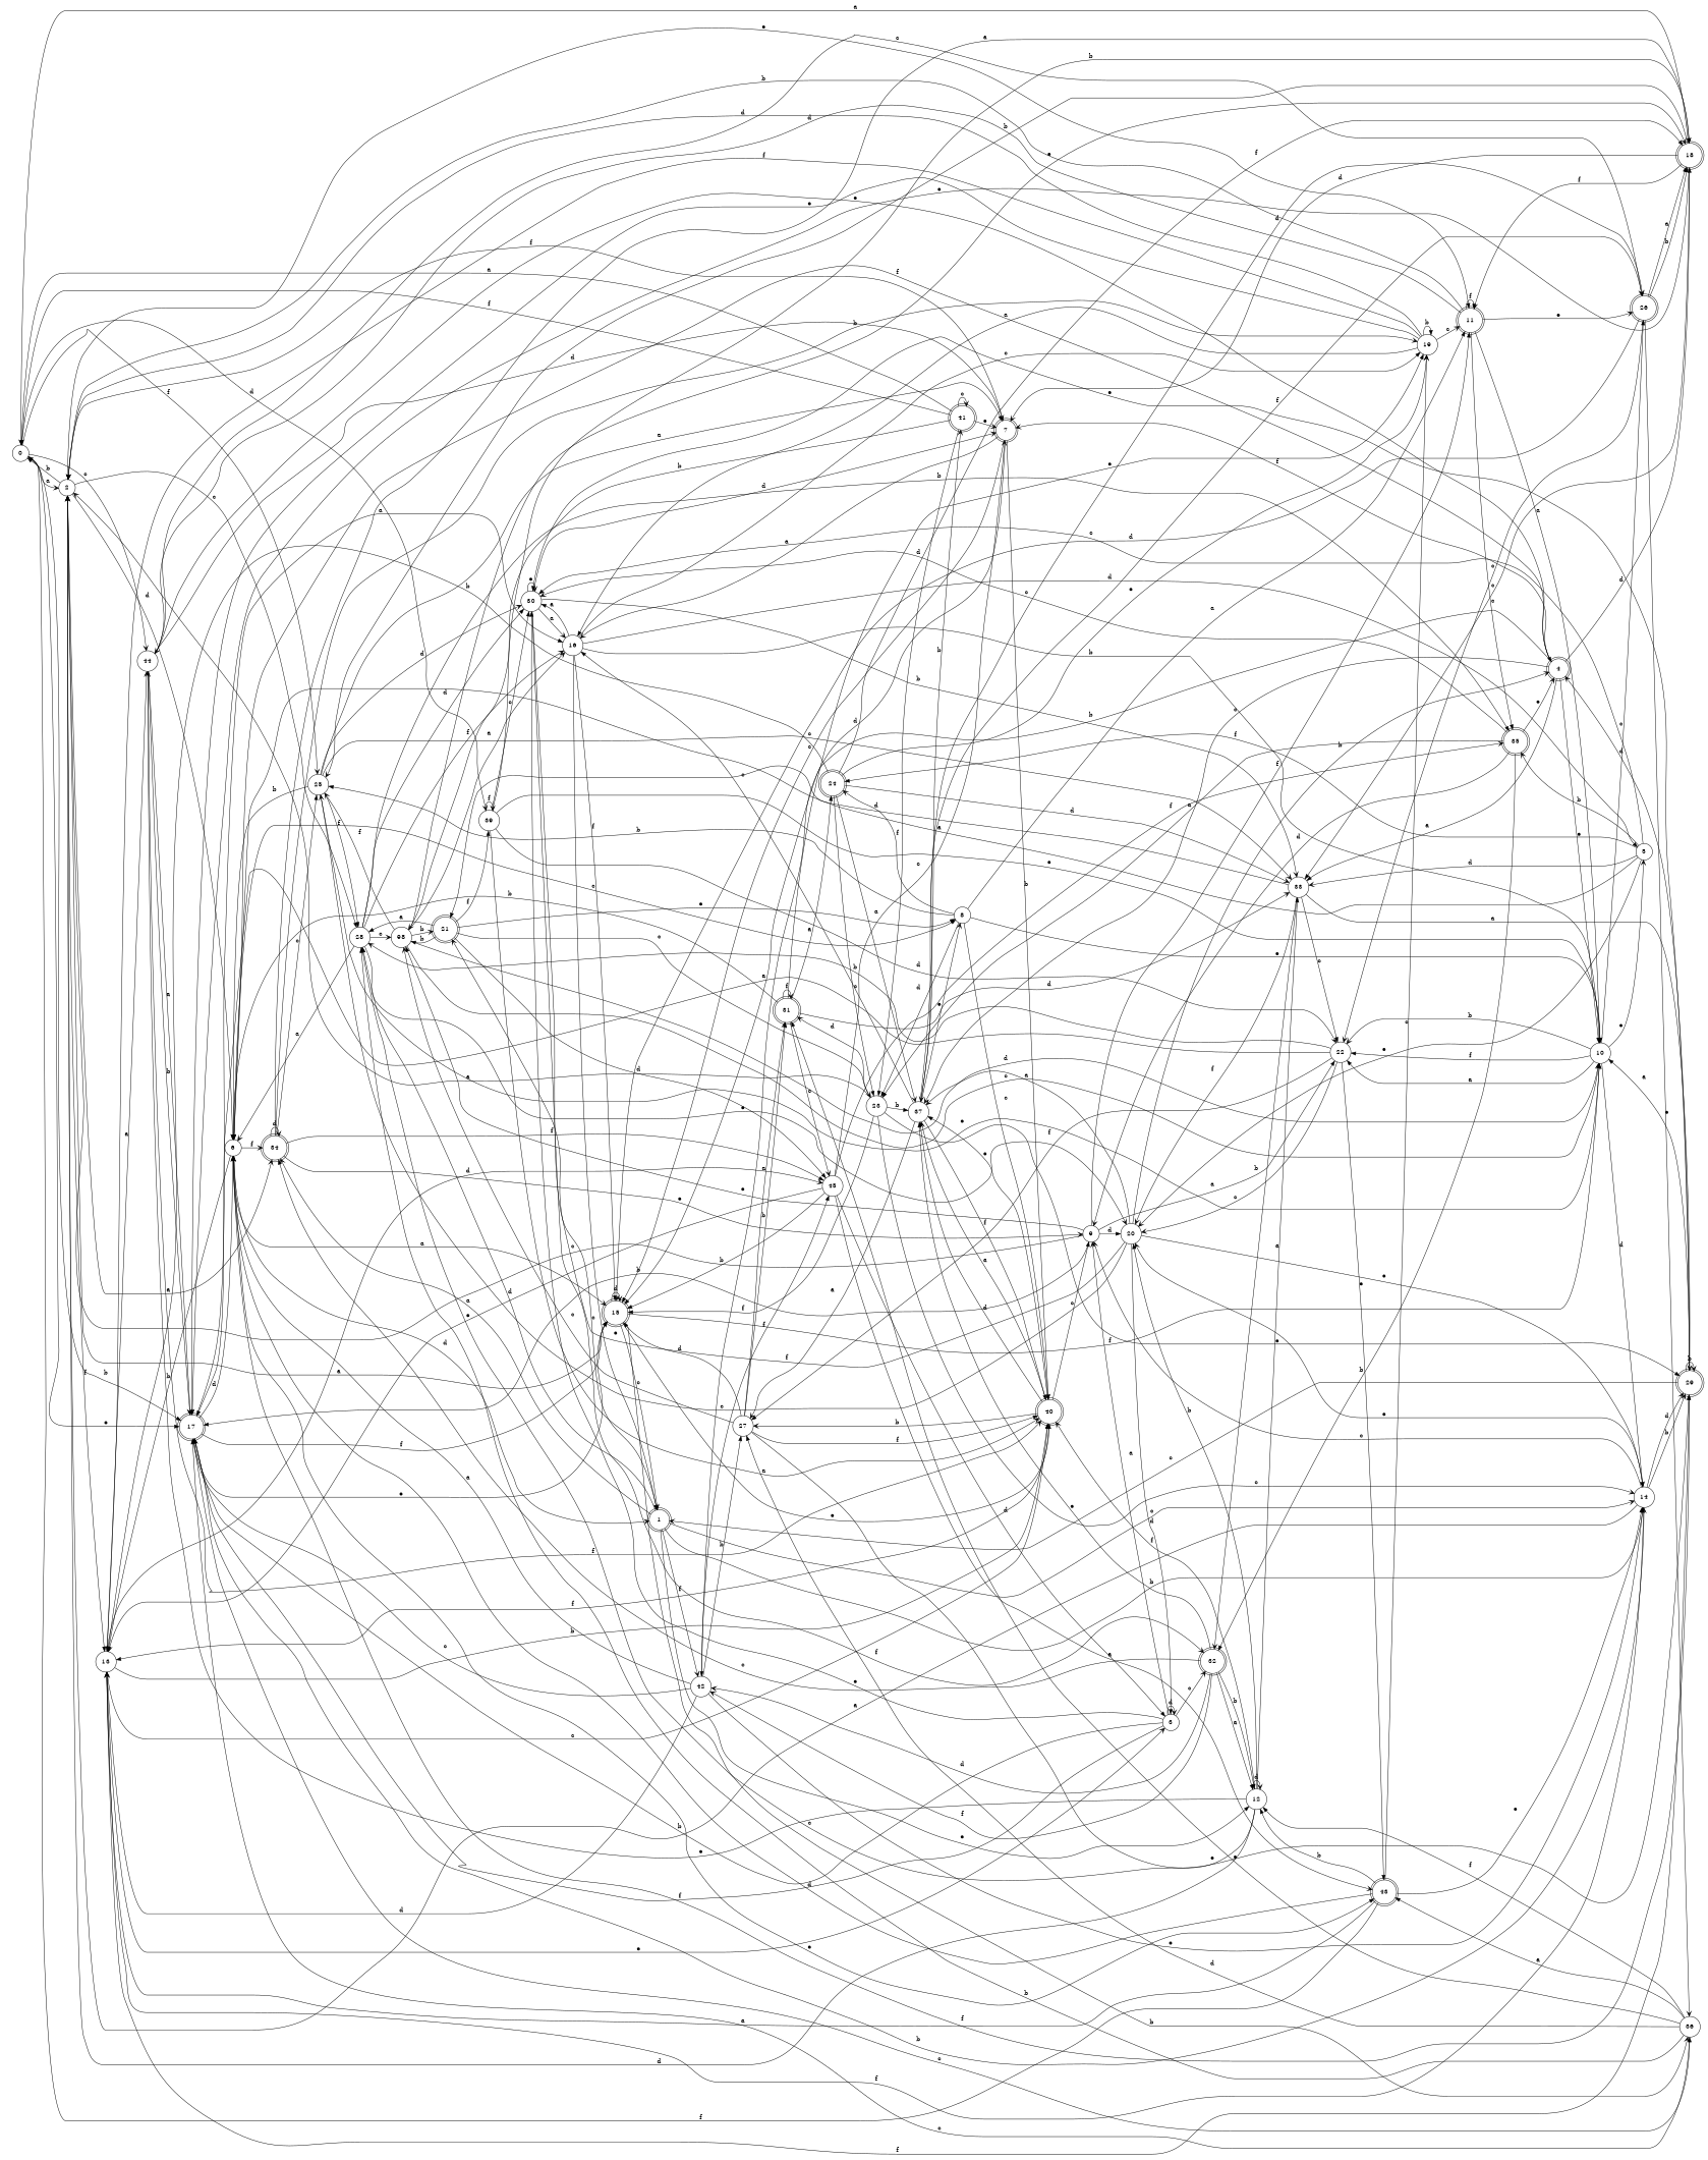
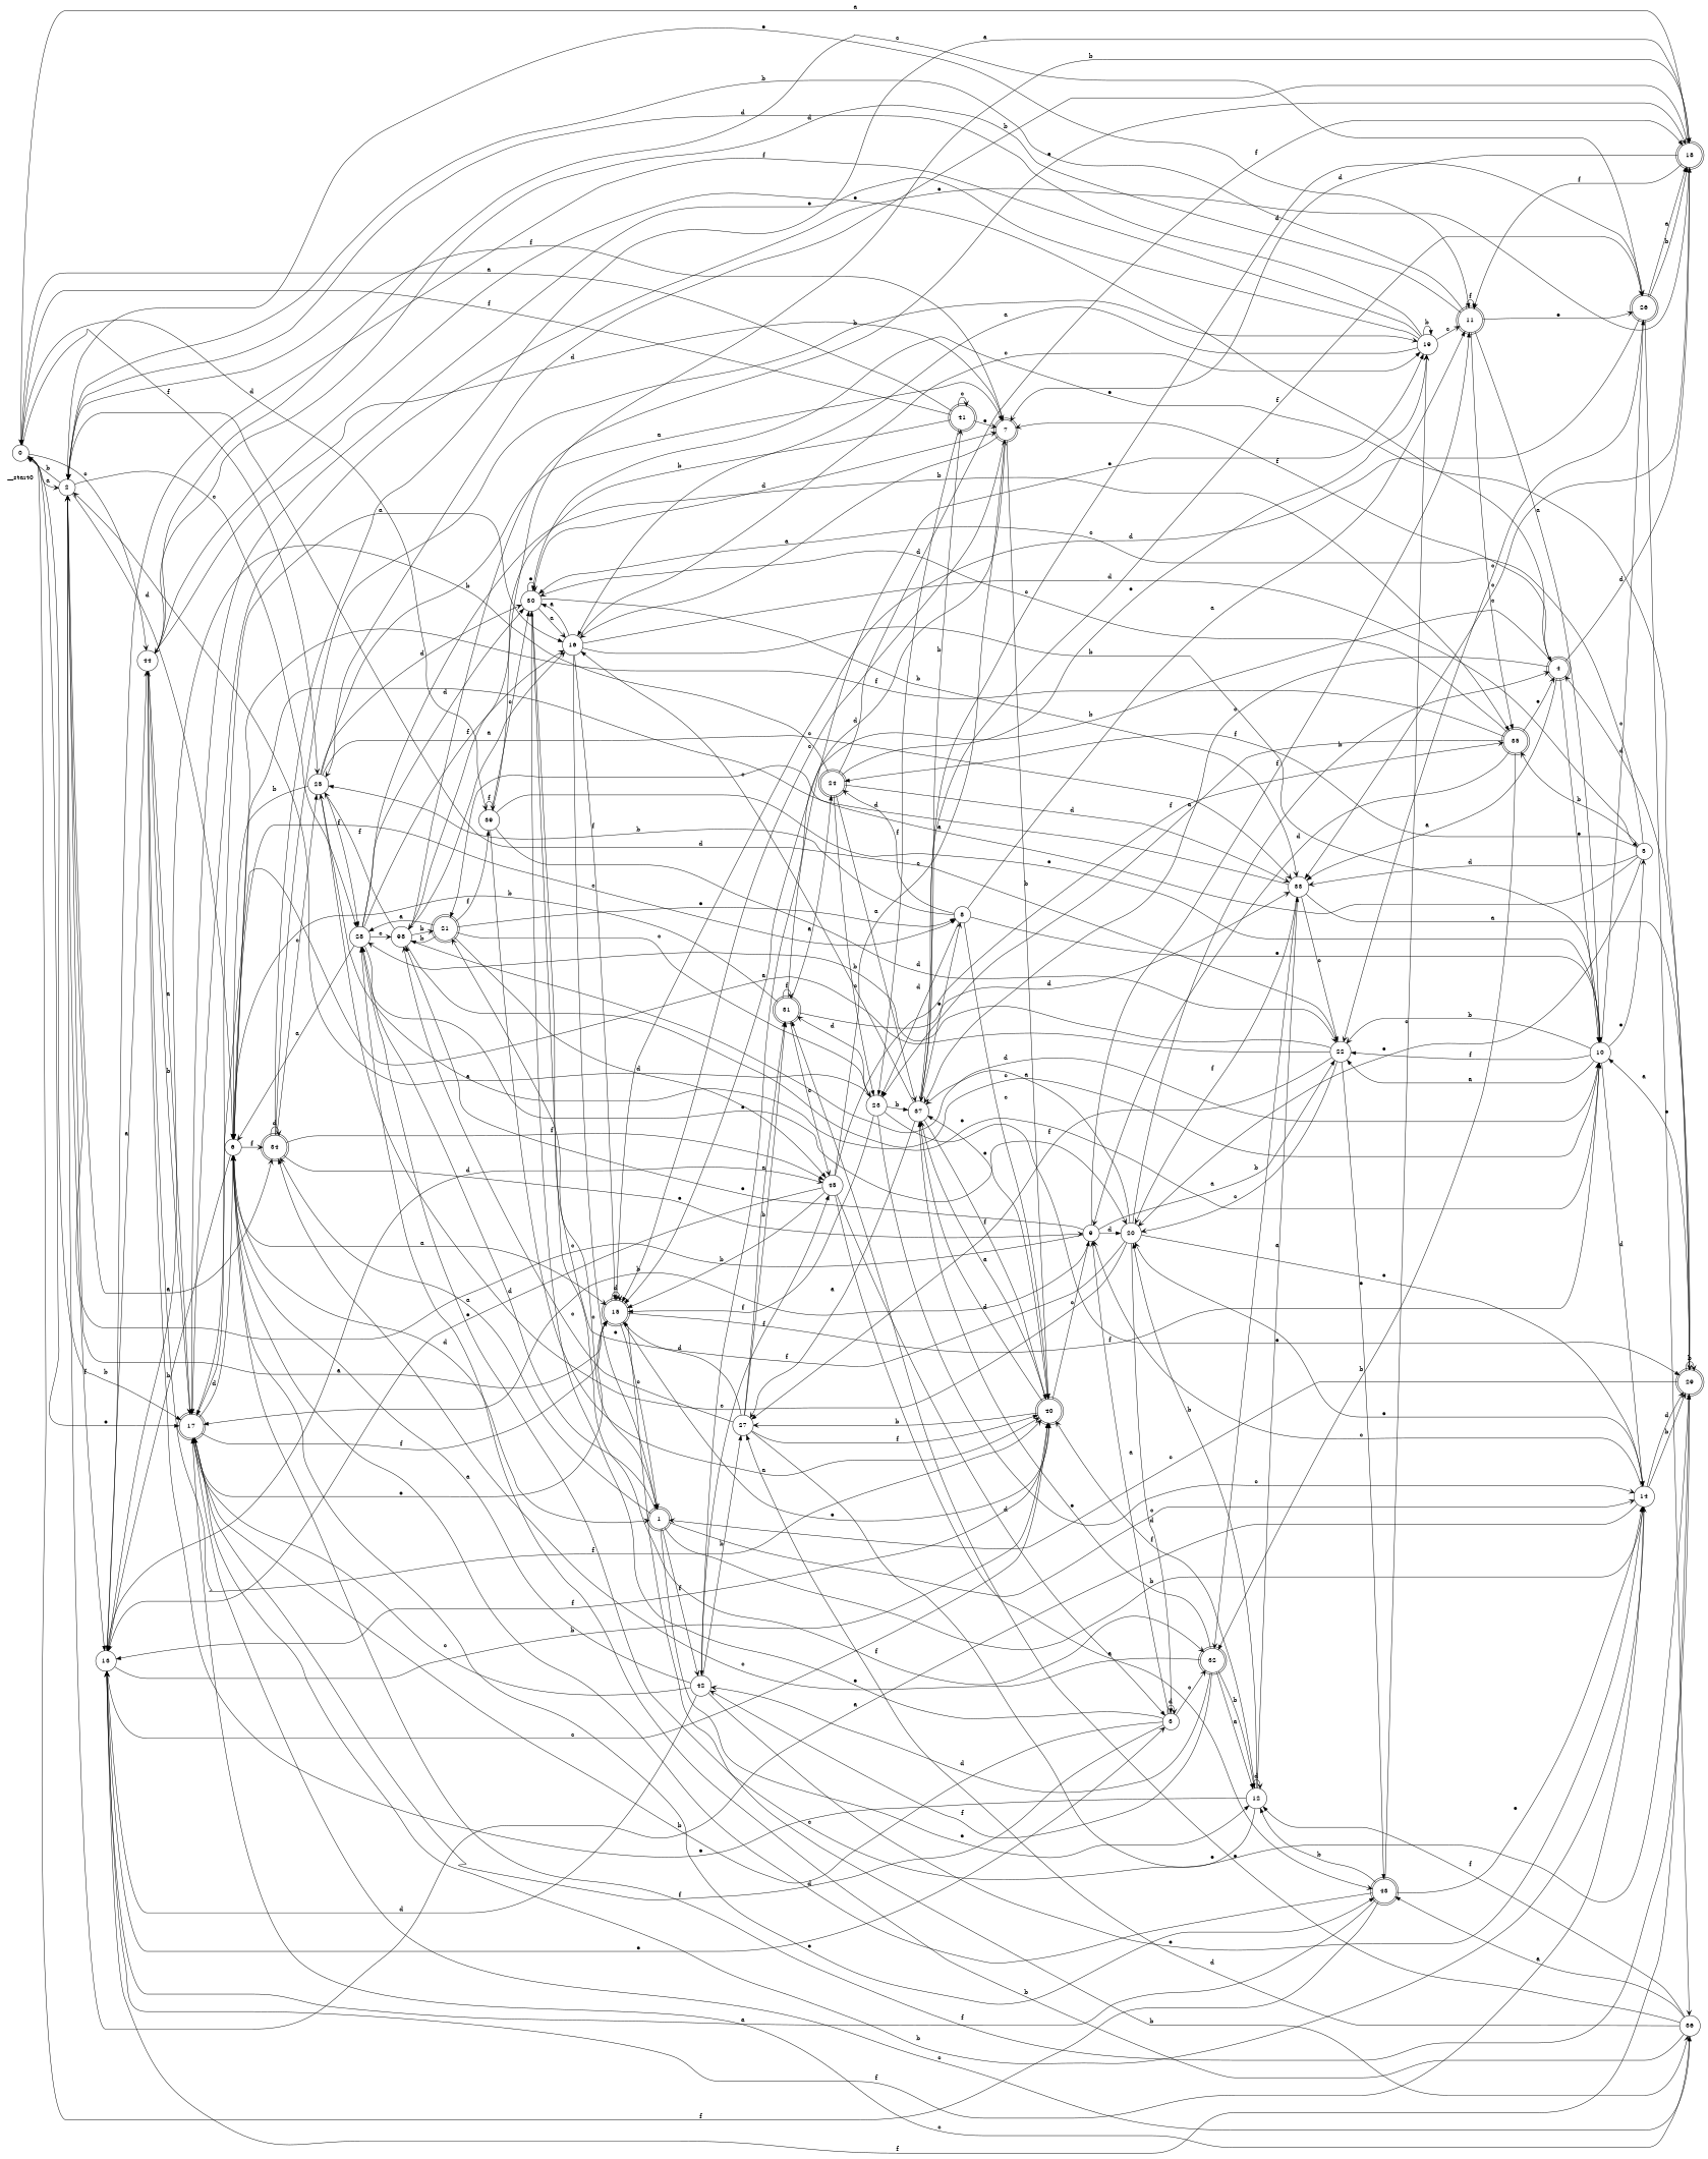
  digraph {
    rankdir=LR
    node [shape=circle color=black fillcolor=white style=filled]
    edge [arrowhead=vee]
+   __start0 [shape=none color="" fillcolor="" style=""]
    n2 [label=0]
    n3 [label=2]
    n4 [label=17 shape=doublecircle style="rounded,filled"]
    n5 [label=25]
    n6 [label=39]
    n7 [label=44]
    n8 [label=28]
    n9 [label=34 shape=doublecircle style="rounded,filled"]
    n10 [label=6]
    n11 [label=11 shape=doublecircle style="rounded,filled"]
    n12 [label=13]
    n13 [label=14]
    n14 [label=15 shape=doublecircle style="rounded,filled"]
    n15 [label=16]
    n16 [label=36]
    n17 [label=30]
    n18 [label=7 shape=doublecircle style="rounded,filled"]
    n19 [label=10]
    n20 [label=33]
    n21 [label=18 shape=doublecircle style="rounded,filled"]
    n22 [label=40 shape=doublecircle style="rounded,filled"]
    n23 [label=22]
    n24 [label=4 shape=doublecircle style="rounded,filled"]
    n25 [label=26 shape=doublecircle style="rounded,filled"]
    n26 [label=1 shape=doublecircle style="rounded,filled"]
    n27 [label=12]
    n28 [label=42]
    n29 [label=20]
    n30 [label=9]
    n31 [label=29 shape=doublecircle style="rounded,filled"]
    n32 [label=35 shape=doublecircle style="rounded,filled"]
    n33 [label=98]
    n34 [label=45]
    n35 [label=19]
    n36 [label=27]
    n37 [label=8]
    n38 [label=43 shape=doublecircle style="rounded,filled"]
    n39 [label=3]
    n40 [label=32 shape=doublecircle style="rounded,filled"]
    n41 [label=37]
    n42 [label=5]
    n43 [label=21 shape=doublecircle style="rounded,filled"]
    n44 [label=41 shape=doublecircle style="rounded,filled"]
    n45 [label=24 shape=doublecircle style="rounded,filled"]
    n46 [label=23]
    n47 [label=31 shape=doublecircle style="rounded,filled"]
    n2 -> n3 [label=a]
    n2 -> n4 [arrowhead=normal label=b]
    n2 -> n4 [arrowhead=normal label=e]
    n2 -> n5 [label=f]
    n2 -> n6 [label=d]
    n2 -> n7 [label=c]
    n3 -> n2 [arrowhead=normal label=b]
    n3 -> n8 [arrowhead=normal label=c]
    n3 -> n9 [label=a]
    n3 -> n10 [arrowhead=normal label=d]
    n3 -> n11 [arrowhead=normal label=e]
    n3 -> n12 [arrowhead=normal label=f]
    n4 -> n10 [arrowhead=normal label=d]
    n4 -> n13 [label=b]
    n4 -> n14 [label=e]
    n4 -> n14 [arrowhead=normal label=f]
    n4 -> n15 [arrowhead=normal label=a]
    n4 -> n16 [arrowhead=normal label=c]
    n5 -> n8 [arrowhead=normal label=f]
    n5 -> n10 [arrowhead=normal label=b]
    n5 -> n17 [label=d]
    n5 -> n18 [arrowhead=normal label=a]
    n5 -> n19 [arrowhead=normal label=e]
    n5 -> n20 [label=c]
    n6 -> n6 [label=f]
    n6 -> n17 [arrowhead=normal label=c]
    n6 -> n19 [arrowhead=normal label=e]
    n6 -> n21 [arrowhead=normal label=b]
    n6 -> n22 [label=a]
    n6 -> n23 [label=d]
    n7 -> n4 [label=a]
    n7 -> n4 [label=b]
    n7 -> n18 [label=d]
    n7 -> n22 [label=f]
    n7 -> n24 [arrowhead=normal label=e]
    n7 -> n25 [label=c]
    n8 -> n10 [label=a]
    n8 -> n15 [label=f]
    n8 -> n17 [arrowhead=normal label=d]
    n8 -> n29 [label=e]
    n8 -> n32 [arrowhead=normal label=b]
    n8 -> n33 [label=c]
    n9 -> n5 [arrowhead=normal label=c]
    n9 -> n9 [label=d]
    n9 -> n21 [label=a]
    n9 -> n30 [label=e]
    n9 -> n34 [arrowhead=normal label=f]
    n9 -> n35 [label=b]
    n10 -> n9 [label=f]
    n10 -> n12 [arrowhead=normal label=b]
    n10 -> n14 [label=a]
    n10 -> n26 [label=d]
    n10 -> n37 [arrowhead=normal label=c]
    n10 -> n38 [arrowhead=normal label=e]
    n11 -> n3 [label=b]
    n11 -> n7 [label=d]
    n11 -> n11 [arrowhead=normal label=f]
    n11 -> n19 [arrowhead=normal label=a]
    n11 -> n25 [label=e]
    n11 -> n32 [arrowhead=normal label=c]
    n12 -> n7 [label=a]
    n12 -> n22 [arrowhead=normal label=b]
    n12 -> n22 [arrowhead=normal label=c]
    n12 -> n31 [arrowhead=normal label=f]
    n12 -> n34 [label=d]
    n12 -> n39 [label=e]
    n13 -> n3 [label=a]
    n13 -> n12 [label=f]
    n13 -> n29 [label=e]
    n13 -> n30 [label=c]
    n13 -> n31 [label=b]
    n13 -> n31 [label=d]
    n14 -> n3 [label=a]
    n14 -> n14 [label=d]
    n14 -> n16 [label=b]
    n14 -> n19 [label=f]
    n14 -> n22 [arrowhead=normal label=e]
    n14 -> n26 [label=c]
    n15 -> n14 [arrowhead=normal label=f]
    n15 -> n17 [arrowhead=normal label=a]
    n15 -> n19 [arrowhead=normal label=b]
    n15 -> n26 [label=e]
    n15 -> n35 [arrowhead=normal label=c]
    n15 -> n42 [arrowhead=normal label=d]
    n16 -> n4 [arrowhead=normal label=c]
    n16 -> n8 [arrowhead=normal label=b]
    n16 -> n27 [arrowhead=normal label=f]
    n16 -> n36 [arrowhead=normal label=d]
    n16 -> n38 [arrowhead=normal label=a]
    n16 -> n47 [arrowhead=normal label=e]
    n17 -> n15 [label=a]
    n17 -> n17 [label=e]
    n17 -> n18 [label=d]
    n17 -> n20 [label=b]
    n17 -> n26 [arrowhead=normal label=c]
    n17 -> n40 [label=f]
    n18 -> n3 [arrowhead=normal label=f]
    n18 -> n14 [arrowhead=normal label=c]
    n18 -> n15 [label=a]
    n18 -> n22 [arrowhead=normal label=b]
    n18 -> n28 [arrowhead=normal label=d]
    n19 -> n13 [label=d]
    n19 -> n23 [arrowhead=normal label=a]
    n19 -> n23 [label=b]
    n19 -> n23 [arrowhead=normal label=f]
    n19 -> n25 [arrowhead=normal label=c]
    n19 -> n42 [label=e]
    n20 -> n23 [arrowhead=normal label=c]
    n20 -> n29 [label=f]
    n20 -> n31 [label=a]
    n20 -> n40 [label=b]
    n20 -> n43 [arrowhead=normal label=d]
    n21 -> n2 [label=a]
    n21 -> n4 [arrowhead=normal label=e]
    n21 -> n5 [label=b]
    n21 -> n11 [label=f]
    n21 -> n18 [label=d]
    n21 -> n20 [arrowhead=normal label=c]
    n22 -> n12 [arrowhead=normal label=f]
    n22 -> n30 [arrowhead=normal label=c]
    n22 -> n36 [label=b]
    n22 -> n41 [label=a]
    n22 -> n41 [label=d]
    n22 -> n41 [arrowhead=normal label=e]
-   n27 -> n3 [arrowhead=normal label=d]
+   n23 -> n3 [arrowhead=normal label=d]
    n23 -> n4 [arrowhead=normal label=a]
    n23 -> n8 [label=b]
    n23 -> n29 [label=c]
    n23 -> n36 [arrowhead=normal label=f]
    n23 -> n38 [arrowhead=normal label=e]
    n24 -> n14 [arrowhead=normal label=b]
    n24 -> n18 [label=f]
    n24 -> n19 [arrowhead=normal label=e]
    n24 -> n20 [arrowhead=normal label=a]
    n24 -> n21 [arrowhead=normal label=d]
    n24 -> n41 [label=c]
    n25 -> n14 [label=d]
    n25 -> n16 [label=e]
    n25 -> n21 [arrowhead=normal label=a]
    n25 -> n21 [arrowhead=normal label=b]
    n25 -> n23 [label=c]
    n25 -> n41 [label=f]
    n26 -> n8 [arrowhead=normal label=d]
    n26 -> n9 [label=a]
    n26 -> n13 [label=b]
    n26 -> n13 [label=c]
    n26 -> n27 [arrowhead=normal label=e]
    n26 -> n28 [label=f]
    n27 -> n7 [label=e]
    n27 -> n8 [label=c]
    n27 -> n20 [arrowhead=normal label=a]
    n27 -> n22 [label=f]
    n27 -> n27 [label=d]
    n27 -> n29 [arrowhead=normal label=b]
    n28 -> n4 [label=c]
    n28 -> n10 [label=a]
    n28 -> n12 [label=d]
    n28 -> n13 [arrowhead=normal label=e]
    n28 -> n34 [arrowhead=normal label=f]
    n28 -> n36 [arrowhead=normal label=b]
    n29 -> n5 [label=c]
    n29 -> n13 [arrowhead=normal label=e]
    n29 -> n24 [label=b]
    n29 -> n39 [arrowhead=normal label=d]
    n29 -> n41 [label=a]
    n29 -> n43 [label=f]
    n30 -> n3 [label=c]
    n30 -> n4 [arrowhead=normal label=b]
    n30 -> n11 [arrowhead=normal label=f]
    n30 -> n23 [arrowhead=normal label=a]
    n30 -> n29 [arrowhead=normal label=d]
    n30 -> n33 [arrowhead=normal label=e]
    n31 -> n10 [arrowhead=normal label=f]
    n31 -> n17 [arrowhead=normal label=e]
    n31 -> n19 [arrowhead=normal label=a]
    n31 -> n24 [label=d]
    n31 -> n26 [label=c]
    n31 -> n31 [label=b]
-   n24 -> n10 [arrowhead=normal label=f]
+   n32 -> n10 [arrowhead=normal label=f]
    n32 -> n17 [label=c]
    n32 -> n24 [label=e]
    n32 -> n30 [label=d]
    n32 -> n40 [arrowhead=normal label=b]
    n32 -> n46 [arrowhead=normal label=a]
    n33 -> n5 [label=f]
    n33 -> n15 [label=a]
    n33 -> n19 [label=c]
    n33 -> n19 [label=d]
    n33 -> n21 [label=e]
    n33 -> n43 [label=b]
    n34 -> n12 [label=e]
    n34 -> n14 [arrowhead=normal label=b]
    n34 -> n18 [label=c]
    n34 -> n32 [label=f]
    n34 -> n38 [label=a]
    n34 -> n39 [arrowhead=normal label=d]
    n35 -> n3 [label=d]
    n35 -> n4 [label=e]
    n35 -> n11 [label=c]
    n35 -> n12 [arrowhead=normal label=f]
    n35 -> n15 [arrowhead=normal label=a]
    n35 -> n35 [arrowhead=normal label=b]
    n36 -> n14 [arrowhead=normal label=d]
    n36 -> n22 [arrowhead=normal label=f]
    n36 -> n31 [arrowhead=normal label=e]
    n36 -> n33 [label=c]
    n36 -> n47 [label=a]
    n36 -> n47 [arrowhead=normal label=b]
    n37 -> n5 [arrowhead=normal label=b]
    n37 -> n11 [arrowhead=normal label=a]
    n37 -> n19 [label=e]
    n37 -> n22 [label=c]
    n37 -> n45 [label=f]
    n37 -> n46 [arrowhead=normal label=d]
    n38 -> n2 [arrowhead=normal label=f]
    n38 -> n10 [label=d]
    n38 -> n12 [label=a]
    n38 -> n13 [arrowhead=normal label=e]
    n38 -> n27 [arrowhead=normal label=b]
    n38 -> n35 [label=c]
    n39 -> n4 [label=b]
    n39 -> n4 [arrowhead=normal label=f]
    n39 -> n17 [arrowhead=normal label=e]
    n39 -> n30 [label=a]
    n39 -> n39 [label=d]
    n39 -> n40 [label=c]
    n40 -> n9 [arrowhead=normal label=c]
    n40 -> n27 [arrowhead=normal label=a]
    n40 -> n27 [arrowhead=normal label=b]
    n40 -> n28 [label=d]
    n40 -> n28 [label=f]
    n40 -> n41 [arrowhead=normal label=e]
    n41 -> n15 [arrowhead=normal label=c]
    n41 -> n22 [arrowhead=normal label=f]
    n41 -> n25 [label=d]
    n41 -> n36 [label=a]
    n41 -> n37 [label=e]
    n41 -> n44 [label=b]
    n42 -> n10 [arrowhead=normal label=a]
    n42 -> n17 [arrowhead=normal label=c]
    n42 -> n20 [label=d]
    n42 -> n29 [label=e]
    n42 -> n32 [label=b]
    n42 -> n45 [arrowhead=normal label=f]
    n43 -> n6 [arrowhead=normal label=f]
    n43 -> n8 [arrowhead=normal label=a]
    n43 -> n33 [arrowhead=normal label=b]
    n43 -> n34 [arrowhead=normal label=d]
    n43 -> n37 [arrowhead=normal label=e]
    n43 -> n46 [label=c]
    n44 -> n2 [arrowhead=normal label=a]
    n44 -> n2 [arrowhead=normal label=f]
    n44 -> n18 [label=e]
    n44 -> n33 [label=b]
    n44 -> n44 [label=c]
    n44 -> n46 [arrowhead=normal label=d]
    n45 -> n12 [arrowhead=normal label=b]
    n45 -> n20 [label=d]
    n45 -> n21 [arrowhead=normal label=f]
    n45 -> n35 [label=e]
    n45 -> n41 [label=a]
    n45 -> n46 [arrowhead=normal label=c]
    n46 -> n3 [label=a]
    n46 -> n13 [label=c]
    n46 -> n14 [arrowhead=normal label=f]
    n46 -> n31 [arrowhead=normal label=e]
    n46 -> n41 [arrowhead=normal label=b]
    n46 -> n47 [label=d]
    n47 -> n10 [label=b]
    n47 -> n20 [label=d]
    n47 -> n34 [label=c]
    n47 -> n35 [arrowhead=normal label=e]
    n47 -> n45 [arrowhead=normal label=a]
    n47 -> n47 [label=f]
  }
